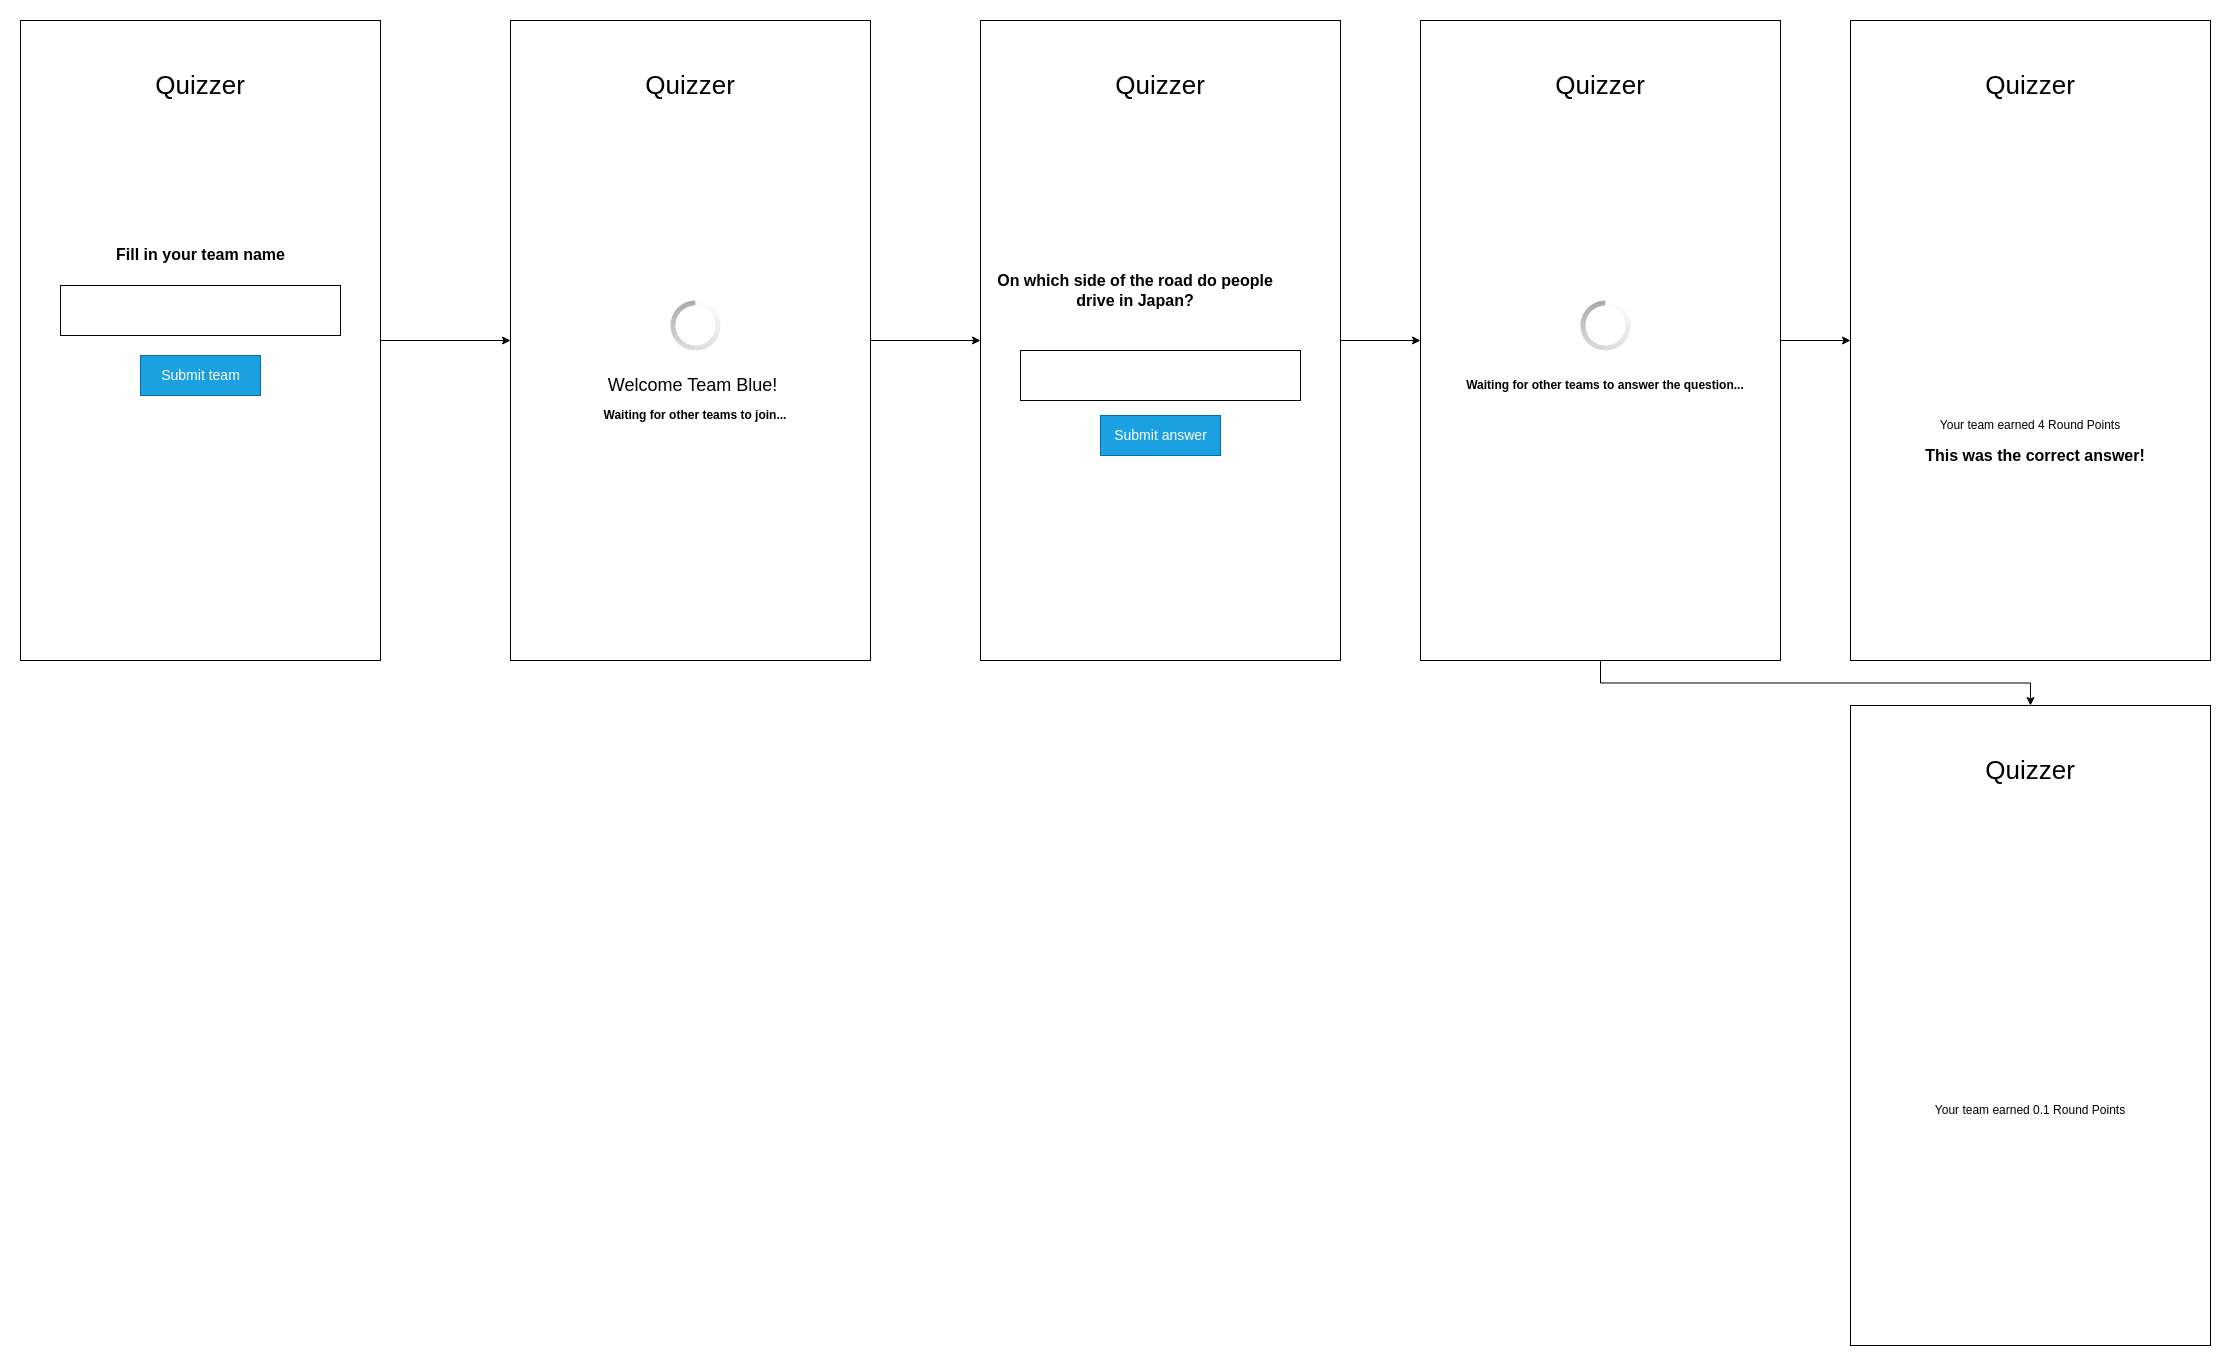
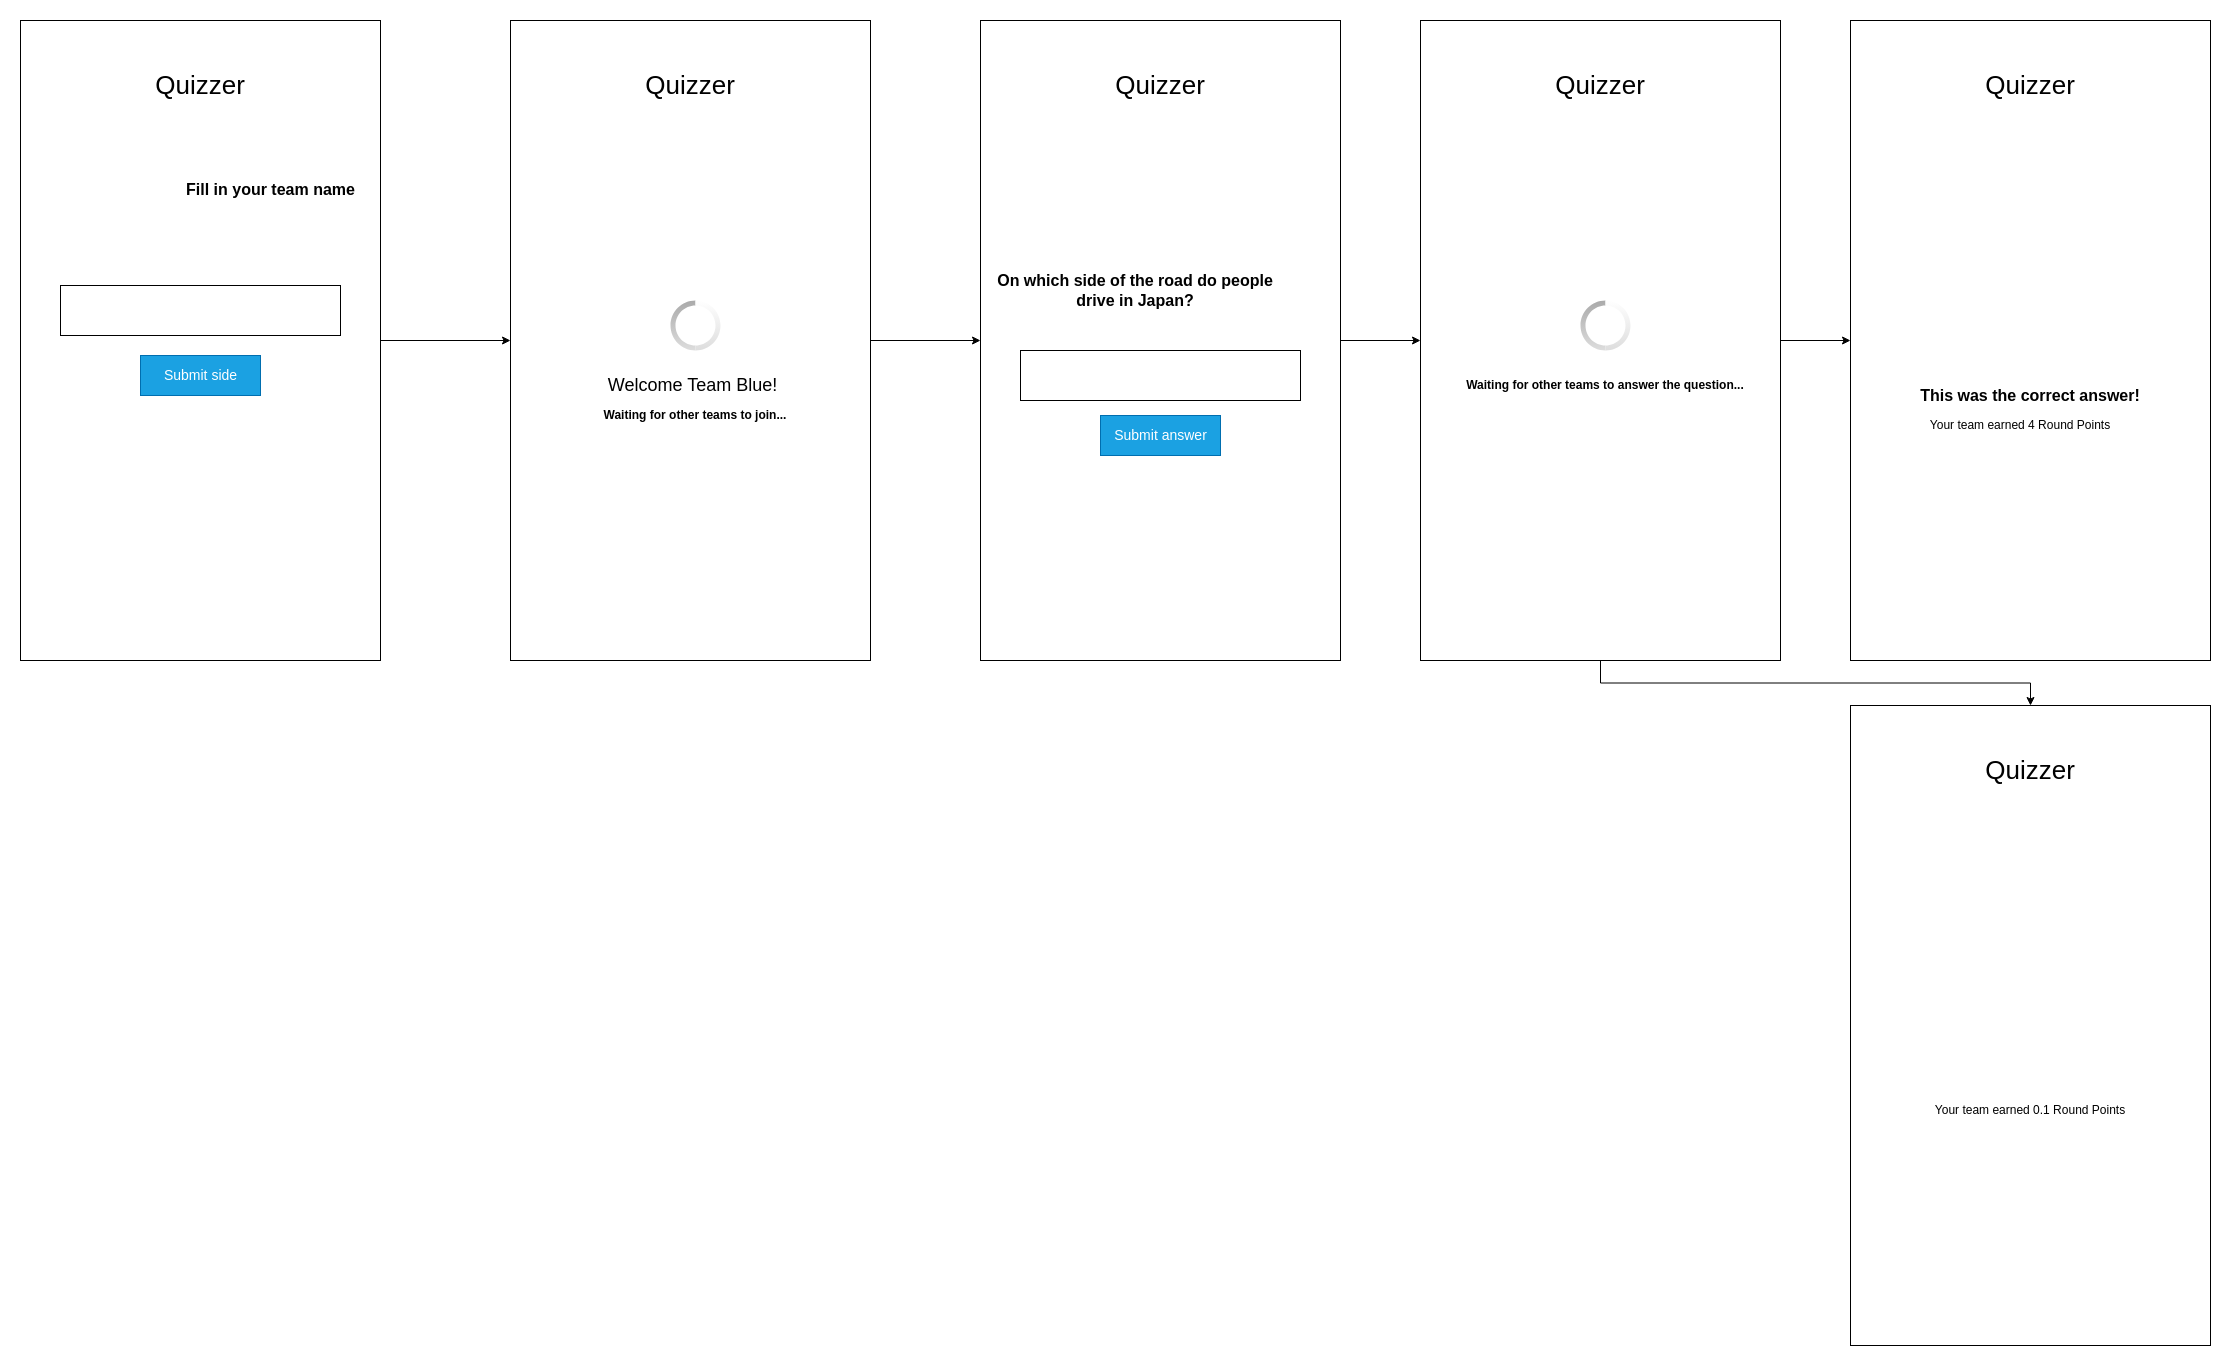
  <mxCell id="0" />
  <mxCell id="1" parent="0" />
  <mxCell id="2" style="edgeStyle=orthogonalEdgeStyle;rounded=0;orthogonalLoop=1;jettySize=auto;html=1;fontColor=#009900;" edge="1" parent="1" source="3" target="10"><mxGeometry relative="1" as="geometry" /></mxCell>
  <mxCell id="3" value="" style="rounded=0;whiteSpace=wrap;html=1;" vertex="1" parent="1"><mxGeometry x="20" y="20" width="360" height="640" as="geometry" /></mxCell>
  <mxCell id="4" value="&lt;font style=&quot;font-size: 26px&quot;&gt;Quizzer&lt;/font&gt;" style="text;html=1;strokeColor=none;fillColor=none;align=center;verticalAlign=middle;whiteSpace=wrap;rounded=0;" vertex="1" parent="1"><mxGeometry x="180" y="75" width="40" height="20" as="geometry" /></mxCell>
  <mxCell id="5" value="" style="rounded=0;whiteSpace=wrap;html=1;" vertex="1" parent="1"><mxGeometry x="60" y="285" width="280" height="50" as="geometry" /></mxCell>
  <mxCell id="6" value="" style="rounded=0;whiteSpace=wrap;html=1;fillColor=#1ba1e2;strokeColor=#006EAF;fontColor=#ffffff;" vertex="1" parent="1"><mxGeometry x="140" y="355" width="120" height="40" as="geometry" /></mxCell>
- <mxCell id="7" value="&lt;font style=&quot;font-size: 14px&quot;&gt;Submit team&lt;/font&gt;" style="text;html=1;align=center;verticalAlign=middle;whiteSpace=wrap;rounded=0;fontColor=#FFFFFF;" vertex="1" parent="1"><mxGeometry x="141.5" y="365" width="117" height="20" as="geometry" /></mxCell>
- <mxCell id="8" value="&lt;font style=&quot;font-size: 16px&quot;&gt;Fill in your team name&lt;/font&gt;" style="text;html=1;strokeColor=none;fillColor=none;align=center;verticalAlign=middle;whiteSpace=wrap;rounded=0;fontStyle=1" vertex="1" parent="1"><mxGeometry x="107.5" y="244" width="185" height="20" as="geometry" /></mxCell>
+ <mxCell id="7" value="&lt;font style=&quot;font-size: 14px&quot;&gt;Submit side&lt;/font&gt;" style="text;html=1;align=center;verticalAlign=middle;whiteSpace=wrap;rounded=0;fontColor=#FFFFFF;" vertex="1" parent="1"><mxGeometry x="141.5" y="365" width="117" height="20" as="geometry" /></mxCell>
+ <mxCell id="8" value="&lt;font style=&quot;font-size: 16px&quot;&gt;Fill in your team name&lt;/font&gt;" style="text;html=1;strokeColor=none;fillColor=none;align=center;verticalAlign=middle;whiteSpace=wrap;rounded=0;fontStyle=1" vertex="1" parent="1"><mxGeometry x="177.5" y="179" width="185" height="20" as="geometry" /></mxCell>
  <mxCell id="9" style="edgeStyle=orthogonalEdgeStyle;rounded=0;orthogonalLoop=1;jettySize=auto;html=1;exitX=1;exitY=0.5;exitDx=0;exitDy=0;fontColor=#009900;" edge="1" parent="1" source="10" target="16"><mxGeometry relative="1" as="geometry" /></mxCell>
  <mxCell id="10" value="" style="rounded=0;whiteSpace=wrap;html=1;" vertex="1" parent="1"><mxGeometry x="510" y="20" width="360" height="640" as="geometry" /></mxCell>
  <mxCell id="11" value="&lt;font style=&quot;font-size: 26px&quot;&gt;Quizzer&lt;/font&gt;" style="text;html=1;strokeColor=none;fillColor=none;align=center;verticalAlign=middle;whiteSpace=wrap;rounded=0;" vertex="1" parent="1"><mxGeometry x="670" y="75" width="40" height="20" as="geometry" /></mxCell>
  <mxCell id="12" value="" style="verticalLabelPosition=bottom;verticalAlign=top;html=1;shadow=0;dashed=0;strokeWidth=1;shape=mxgraph.android.indeterminateSpinner;fontColor=#000000;" vertex="1" parent="1"><mxGeometry x="670" y="300" width="50" height="50" as="geometry" /></mxCell>
  <mxCell id="13" value="&lt;b&gt;Waiting for other teams to join...&lt;/b&gt;" style="text;html=1;strokeColor=none;fillColor=none;align=center;verticalAlign=middle;whiteSpace=wrap;rounded=0;fontColor=#000000;" vertex="1" parent="1"><mxGeometry x="600" y="405" width="190" height="20" as="geometry" /></mxCell>
  <mxCell id="14" value="&lt;font style=&quot;font-size: 18px&quot;&gt;Welcome Team Blue!&lt;/font&gt;" style="text;html=1;strokeColor=none;fillColor=none;align=center;verticalAlign=middle;whiteSpace=wrap;rounded=0;fontColor=#000000;" vertex="1" parent="1"><mxGeometry x="605" y="375" width="175" height="20" as="geometry" /></mxCell>
  <mxCell id="15" style="edgeStyle=orthogonalEdgeStyle;rounded=0;orthogonalLoop=1;jettySize=auto;html=1;exitX=1;exitY=0.5;exitDx=0;exitDy=0;fontColor=#009900;" edge="1" parent="1" source="16" target="24"><mxGeometry relative="1" as="geometry" /></mxCell>
  <mxCell id="16" value="" style="rounded=0;whiteSpace=wrap;html=1;" vertex="1" parent="1"><mxGeometry x="980" y="20" width="360" height="640" as="geometry" /></mxCell>
  <mxCell id="17" value="&lt;font style=&quot;font-size: 26px&quot;&gt;Quizzer&lt;/font&gt;" style="text;html=1;strokeColor=none;fillColor=none;align=center;verticalAlign=middle;whiteSpace=wrap;rounded=0;" vertex="1" parent="1"><mxGeometry x="1140" y="75" width="40" height="20" as="geometry" /></mxCell>
  <mxCell id="18" value="&lt;b&gt;&lt;font style=&quot;font-size: 16px&quot;&gt;On which side of the road do people drive in Japan?&lt;/font&gt;&lt;/b&gt;" style="text;html=1;strokeColor=none;fillColor=none;align=center;verticalAlign=middle;whiteSpace=wrap;rounded=0;fontColor=#000000;" vertex="1" parent="1"><mxGeometry x="985.25" y="280" width="299.5" height="20" as="geometry" /></mxCell>
  <mxCell id="19" value="" style="rounded=0;whiteSpace=wrap;html=1;" vertex="1" parent="1"><mxGeometry x="1020" y="350" width="280" height="50" as="geometry" /></mxCell>
  <mxCell id="20" value="" style="rounded=0;whiteSpace=wrap;html=1;fillColor=#1ba1e2;strokeColor=#006EAF;fontColor=#ffffff;" vertex="1" parent="1"><mxGeometry x="1100" y="415" width="120" height="40" as="geometry" /></mxCell>
  <mxCell id="21" value="&lt;font style=&quot;font-size: 14px&quot;&gt;Submit answer&lt;/font&gt;" style="text;html=1;align=center;verticalAlign=middle;whiteSpace=wrap;rounded=0;fontColor=#FFFFFF;" vertex="1" parent="1"><mxGeometry x="1101.5" y="425" width="117" height="20" as="geometry" /></mxCell>
  <mxCell id="22" style="edgeStyle=orthogonalEdgeStyle;rounded=0;orthogonalLoop=1;jettySize=auto;html=1;exitX=1;exitY=0.5;exitDx=0;exitDy=0;fontColor=#009900;" edge="1" parent="1" source="24" target="28"><mxGeometry relative="1" as="geometry" /></mxCell>
  <mxCell id="23" style="edgeStyle=orthogonalEdgeStyle;rounded=0;orthogonalLoop=1;jettySize=auto;html=1;exitX=0.5;exitY=1;exitDx=0;exitDy=0;fontColor=#009900;" edge="1" parent="1" source="24" target="32"><mxGeometry relative="1" as="geometry" /></mxCell>
  <mxCell id="24" value="" style="rounded=0;whiteSpace=wrap;html=1;" vertex="1" parent="1"><mxGeometry x="1420" y="20" width="360" height="640" as="geometry" /></mxCell>
  <mxCell id="25" value="&lt;font style=&quot;font-size: 26px&quot;&gt;Quizzer&lt;/font&gt;" style="text;html=1;strokeColor=none;fillColor=none;align=center;verticalAlign=middle;whiteSpace=wrap;rounded=0;" vertex="1" parent="1"><mxGeometry x="1580" y="75" width="40" height="20" as="geometry" /></mxCell>
  <mxCell id="26" value="" style="verticalLabelPosition=bottom;verticalAlign=top;html=1;shadow=0;dashed=0;strokeWidth=1;shape=mxgraph.android.indeterminateSpinner;fontColor=#000000;" vertex="1" parent="1"><mxGeometry x="1580" y="300" width="50" height="50" as="geometry" /></mxCell>
  <mxCell id="27" value="&lt;b&gt;Waiting for other teams to answer the question...&lt;/b&gt;" style="text;html=1;strokeColor=none;fillColor=none;align=center;verticalAlign=middle;whiteSpace=wrap;rounded=0;fontColor=#000000;" vertex="1" parent="1"><mxGeometry x="1445" y="375" width="320" height="20" as="geometry" /></mxCell>
  <mxCell id="28" value="" style="rounded=0;whiteSpace=wrap;html=1;" vertex="1" parent="1"><mxGeometry x="1850" y="20" width="360" height="640" as="geometry" /></mxCell>
  <mxCell id="29" value="&lt;font style=&quot;font-size: 26px&quot;&gt;Quizzer&lt;/font&gt;" style="text;html=1;strokeColor=none;fillColor=none;align=center;verticalAlign=middle;whiteSpace=wrap;rounded=0;" vertex="1" parent="1"><mxGeometry x="2010" y="75" width="40" height="20" as="geometry" /></mxCell>
- <mxCell id="30" value="&lt;span style=&quot;font-size: 16px&quot;&gt;&lt;b&gt;This was the correct answer!&lt;/b&gt;&lt;/span&gt;" style="text;html=1;strokeColor=none;fillColor=none;align=center;verticalAlign=middle;whiteSpace=wrap;rounded=0;fontColor=#000000;" vertex="1" parent="1"><mxGeometry x="1885.25" y="445" width="299.5" height="20" as="geometry" /></mxCell>
- <mxCell id="31" value="Your team earned 4 Round Points" style="text;html=1;strokeColor=none;fillColor=none;align=center;verticalAlign=middle;whiteSpace=wrap;rounded=0;fontColor=#000000;" vertex="1" parent="1"><mxGeometry x="1870" y="415" width="320" height="20" as="geometry" /></mxCell>
+ <mxCell id="30" value="&lt;span style=&quot;font-size: 16px&quot;&gt;&lt;b&gt;This was the correct answer!&lt;/b&gt;&lt;/span&gt;" style="text;html=1;strokeColor=none;fillColor=none;align=center;verticalAlign=middle;whiteSpace=wrap;rounded=0;fontColor=#000000;" vertex="1" parent="1"><mxGeometry x="1880.25" y="385" width="299.5" height="20" as="geometry" /></mxCell>
+ <mxCell id="31" value="Your team earned 4 Round Points" style="text;html=1;strokeColor=none;fillColor=none;align=center;verticalAlign=middle;whiteSpace=wrap;rounded=0;fontColor=#000000;" vertex="1" parent="1"><mxGeometry x="1860" y="415" width="320" height="20" as="geometry" /></mxCell>
  <mxCell id="32" value="" style="rounded=0;whiteSpace=wrap;html=1;" vertex="1" parent="1"><mxGeometry x="1850" y="705" width="360" height="640" as="geometry" /></mxCell>
  <mxCell id="33" value="&lt;font style=&quot;font-size: 26px&quot;&gt;Quizzer&lt;/font&gt;" style="text;html=1;strokeColor=none;fillColor=none;align=center;verticalAlign=middle;whiteSpace=wrap;rounded=0;" vertex="1" parent="1"><mxGeometry x="2010" y="760" width="40" height="20" as="geometry" /></mxCell>
  <mxCell id="34" value="Your team earned 0.1 Round Points" style="text;html=1;strokeColor=none;fillColor=none;align=center;verticalAlign=middle;whiteSpace=wrap;rounded=0;fontColor=#000000;" vertex="1" parent="1"><mxGeometry x="1870" y="1100" width="320" height="20" as="geometry" /></mxCell>
  <mxCell id="35" value="" style="shape=image;html=1;verticalAlign=top;verticalLabelPosition=bottom;labelBackgroundColor=#ffffff;imageAspect=0;aspect=fixed;image=https://cdn1.iconfinder.com/data/icons/airline-flight-booking-mobile-app/15/false-cross-reject-decline-128.png;fontColor=#009900;" vertex="1" parent="1"><mxGeometry x="1976" y="935" width="108" height="108" as="geometry" /></mxCell>
  <mxCell id="36" value="" style="shape=image;html=1;verticalAlign=top;verticalLabelPosition=bottom;labelBackgroundColor=#ffffff;imageAspect=0;aspect=fixed;image=https://cdn1.iconfinder.com/data/icons/airline-flight-booking-mobile-app/15/true-check-accept-approve-128.png;fontColor=#009900;" vertex="1" parent="1"><mxGeometry x="1976" y="244" width="108" height="108" as="geometry" /></mxCell>
